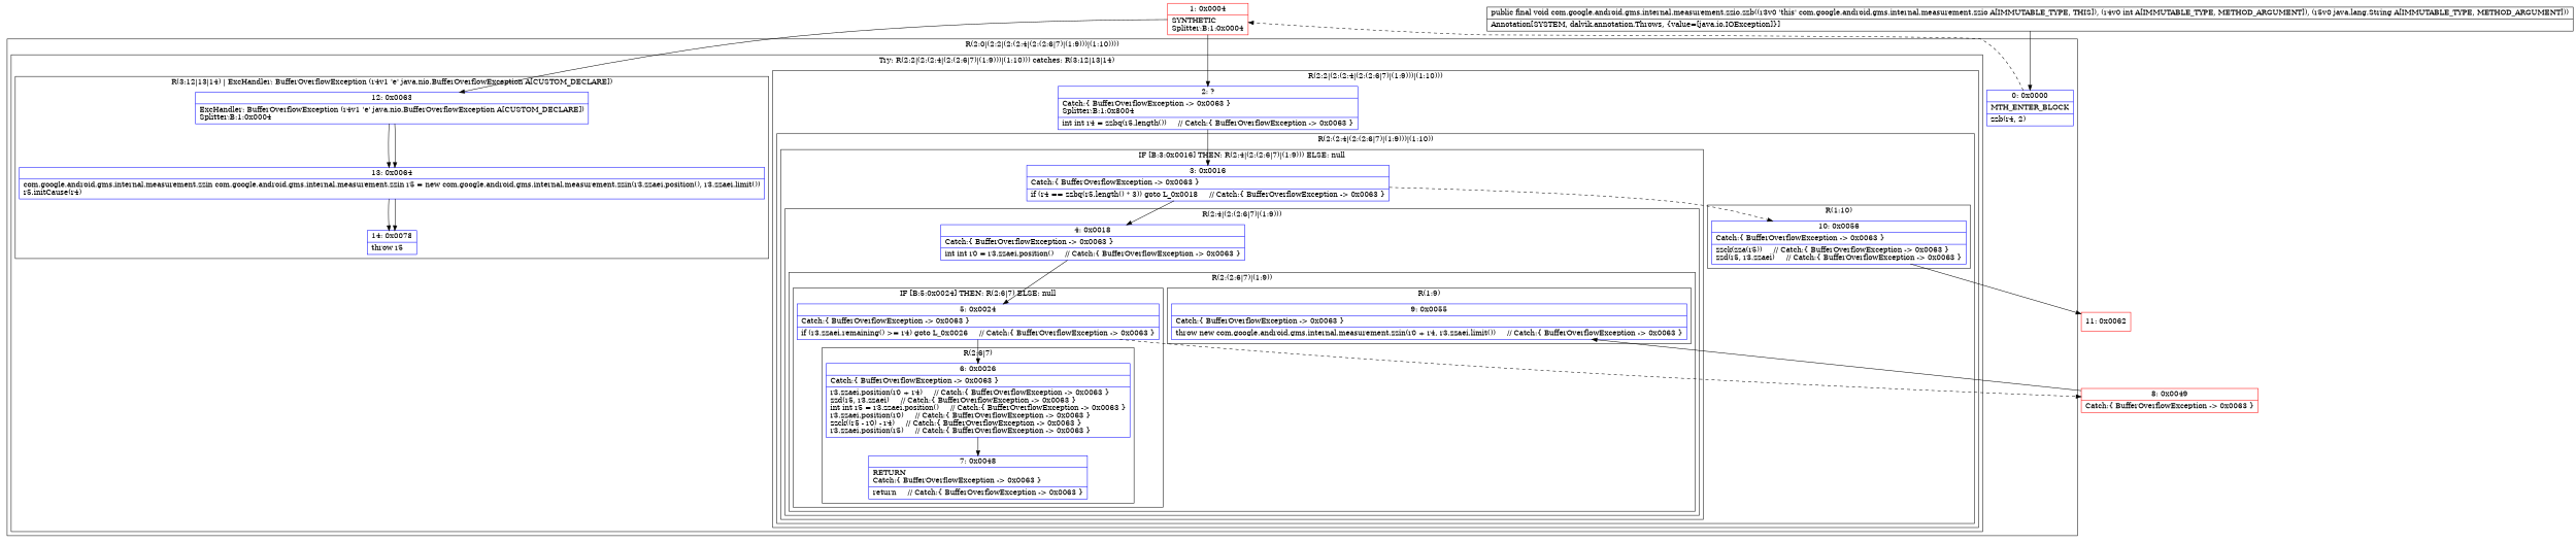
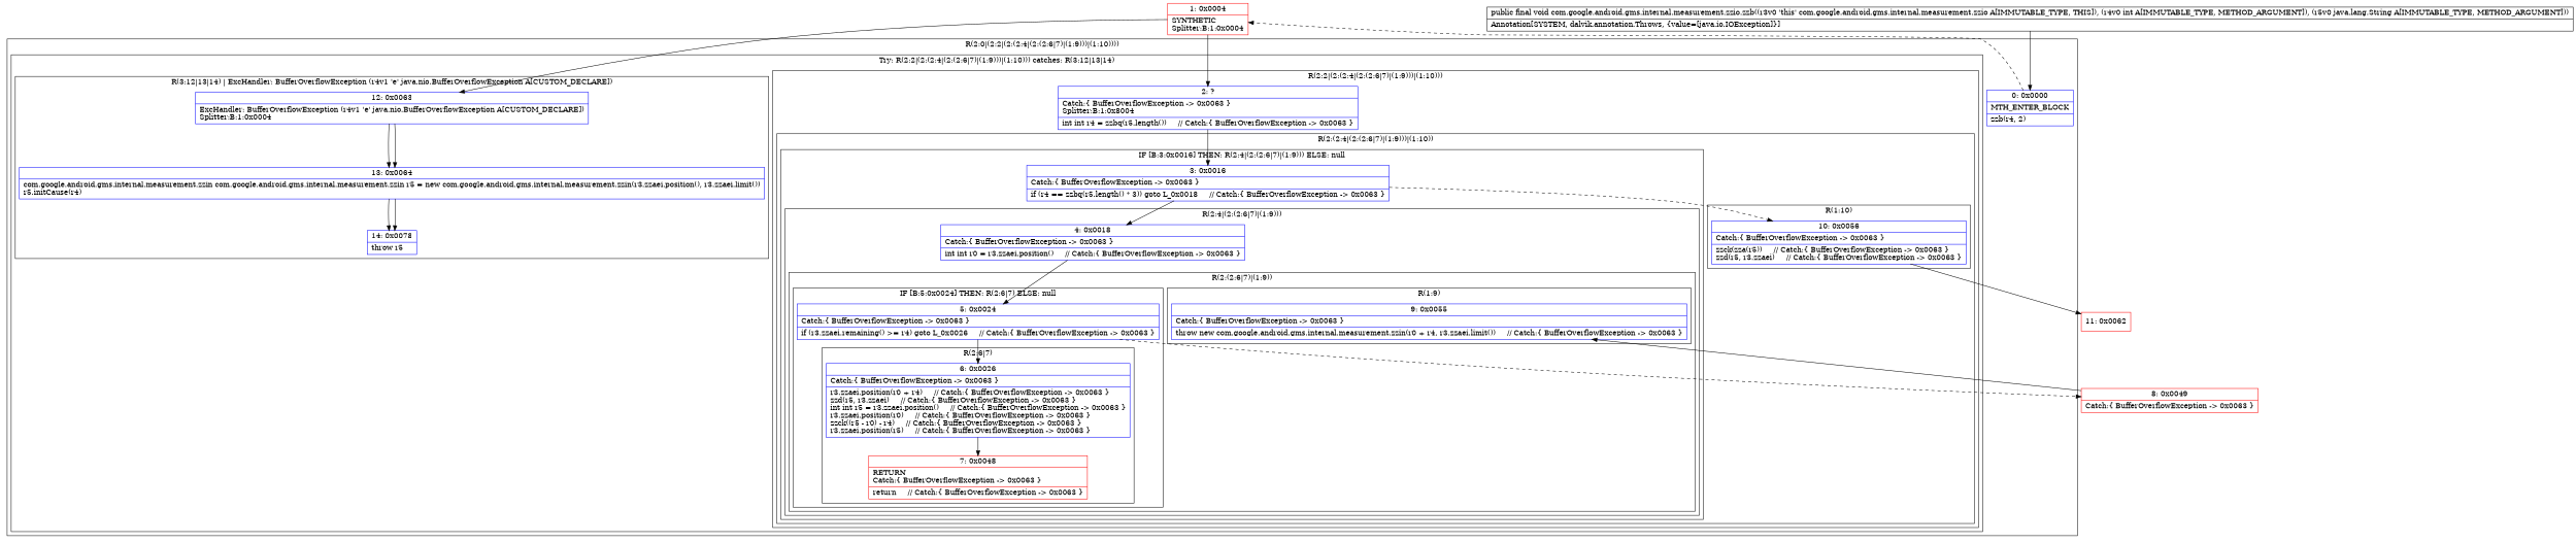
  digraph {
    node [color=blue shape=record]
    n1 [label="{6\:\ 0x0026|Catch:\{ BufferOverflowException \-\> 0x0063 \}\l|r3.zzaei.position(r0 + r4)     \/\/ Catch:\{ BufferOverflowException \-\> 0x0063 \}\lzzd(r5, r3.zzaei)     \/\/ Catch:\{ BufferOverflowException \-\> 0x0063 \}\lint int r5 = r3.zzaei.position()     \/\/ Catch:\{ BufferOverflowException \-\> 0x0063 \}\lr3.zzaei.position(r0)     \/\/ Catch:\{ BufferOverflowException \-\> 0x0063 \}\lzzck((r5 \- r0) \- r4)     \/\/ Catch:\{ BufferOverflowException \-\> 0x0063 \}\lr3.zzaei.position(r5)     \/\/ Catch:\{ BufferOverflowException \-\> 0x0063 \}\l}"]
-   n2 [label="{7\:\ 0x0048|RETURN\lCatch:\{ BufferOverflowException \-\> 0x0063 \}\l|return     \/\/ Catch:\{ BufferOverflowException \-\> 0x0063 \}\l}"]
+   n2 [color=red label="{7\:\ 0x0048|RETURN\lCatch:\{ BufferOverflowException \-\> 0x0063 \}\l|return     \/\/ Catch:\{ BufferOverflowException \-\> 0x0063 \}\l}"]
    n3 [label="{5\:\ 0x0024|Catch:\{ BufferOverflowException \-\> 0x0063 \}\l|if (r3.zzaei.remaining() \>= r4) goto L_0x0026     \/\/ Catch:\{ BufferOverflowException \-\> 0x0063 \}\l}"]
    n4 [label="{9\:\ 0x0055|Catch:\{ BufferOverflowException \-\> 0x0063 \}\l|throw new com.google.android.gms.internal.measurement.zzin(r0 + r4, r3.zzaei.limit())     \/\/ Catch:\{ BufferOverflowException \-\> 0x0063 \}\l}"]
    n5 [label="{4\:\ 0x0018|Catch:\{ BufferOverflowException \-\> 0x0063 \}\l|int int r0 = r3.zzaei.position()     \/\/ Catch:\{ BufferOverflowException \-\> 0x0063 \}\l}"]
    n6 [label="{3\:\ 0x0016|Catch:\{ BufferOverflowException \-\> 0x0063 \}\l|if (r4 == zzbq(r5.length() * 3)) goto L_0x0018     \/\/ Catch:\{ BufferOverflowException \-\> 0x0063 \}\l}"]
    n7 [label="{10\:\ 0x0056|Catch:\{ BufferOverflowException \-\> 0x0063 \}\l|zzck(zza(r5))     \/\/ Catch:\{ BufferOverflowException \-\> 0x0063 \}\lzzd(r5, r3.zzaei)     \/\/ Catch:\{ BufferOverflowException \-\> 0x0063 \}\l}"]
    n8 [label="{2\:\ ?|Catch:\{ BufferOverflowException \-\> 0x0063 \}\lSplitter:B:1:0x8004\l|int int r4 = zzbq(r5.length())     \/\/ Catch:\{ BufferOverflowException \-\> 0x0063 \}\l}"]
    n9 [label="{12\:\ 0x0063|ExcHandler: BufferOverflowException (r4v1 'e' java.nio.BufferOverflowException A[CUSTOM_DECLARE])\lSplitter:B:1:0x0004\l}"]
    n10 [label="{13\:\ 0x0064|com.google.android.gms.internal.measurement.zzin com.google.android.gms.internal.measurement.zzin r5 = new com.google.android.gms.internal.measurement.zzin(r3.zzaei.position(), r3.zzaei.limit())\lr5.initCause(r4)\l}"]
    n11 [label="{14\:\ 0x0078|throw r5\l}"]
    n12 [label="{0\:\ 0x0000|MTH_ENTER_BLOCK\l|zzb(r4, 2)\l}"]
    n13 [color=red label="{8\:\ 0x0049|Catch:\{ BufferOverflowException \-\> 0x0063 \}\l}"]
    n14 [color=red label="{11\:\ 0x0062}"]
    n15 [color=red label="{1\:\ 0x0004|SYNTHETIC\lSplitter:B:1:0x0004\l}"]
    n16 [label="{public final void com.google.android.gms.internal.measurement.zzio.zzb((r3v0 'this' com.google.android.gms.internal.measurement.zzio A[IMMUTABLE_TYPE, THIS]), (r4v0 int A[IMMUTABLE_TYPE, METHOD_ARGUMENT]), (r5v0 java.lang.String A[IMMUTABLE_TYPE, METHOD_ARGUMENT]))  | Annotation[SYSTEM, dalvik.annotation.Throws, \{value=[java.io.IOException]\}]\l}" color=""]
    subgraph cluster_1 {
      label="R(2:0|(2:2|(2:(2:4|(2:(2:6|7)|(1:9)))|(1:10))))"
      n12
      subgraph cluster_2 {
        label="Try: R(2:2|(2:(2:4|(2:(2:6|7)|(1:9)))|(1:10))) catches: R(3:12|13|14)"
        subgraph cluster_3 {
          label="R(2:2|(2:(2:4|(2:(2:6|7)|(1:9)))|(1:10)))"
          n8
          subgraph cluster_4 {
            label="R(2:(2:4|(2:(2:6|7)|(1:9)))|(1:10))"
            subgraph cluster_5 {
              label="IF [B:3:0x0016] THEN: R(2:4|(2:(2:6|7)|(1:9))) ELSE: null"
              n6
              subgraph cluster_6 {
                label="R(2:4|(2:(2:6|7)|(1:9)))"
                n5
                subgraph cluster_7 {
                  label="R(2:(2:6|7)|(1:9))"
                  subgraph cluster_8 {
                    label="IF [B:5:0x0024] THEN: R(2:6|7) ELSE: null"
                    n3
                    subgraph cluster_9 {
                      label="R(2:6|7)"
                      n1
                      n2
                    }
                  }
                  subgraph cluster_10 {
                    label="R(1:9)"
                    n4
                  }
                }
              }
            }
            subgraph cluster_11 {
              label="R(1:10)"
              n7
            }
          }
        }
        subgraph cluster_12 {
          label="R(3:12|13|14) | ExcHandler: BufferOverflowException (r4v1 'e' java.nio.BufferOverflowException A[CUSTOM_DECLARE])\l"
          n9
          n10
          n11
        }
      }
    }
    subgraph cluster_13 {
      label="R(3:12|13|14) | ExcHandler: BufferOverflowException (r4v1 'e' java.nio.BufferOverflowException A[CUSTOM_DECLARE])\l"
    }
    n1 -> n2
    n3 -> n1
    n3 -> n13 [style=dashed]
    n5 -> n3
    n6 -> n5
    n6 -> n7 [style=dashed]
    n7 -> n14
    n8 -> n6
    n9 -> n10
    n9 -> n10
    n10 -> n11
    n10 -> n11
    n12 -> n15 [style=dashed]
    n13 -> n4
    n15 -> n8
    n15 -> n9
    n16 -> n12
  }
